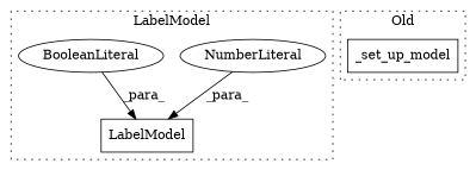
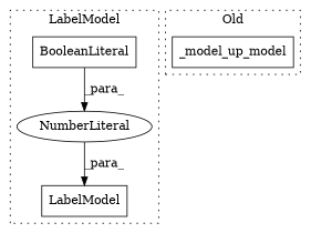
  digraph {
    node [a=32 shape=box]
    n1 [l="11,1" label=LabelModel s="9492,9510"]
    n2 [a=34 l=1 label=NumberLiteral s=9503 shape=ellipse]
-   n3 [a=9 l=5 label=BooleanLiteral s=9505 shape=ellipse]
-   n4 [l="14,1" label=_set_up_model s="9516,9531"]
+   n3 [a=9 l=5 label=BooleanLiteral s=9505]
+   n4 [l="14,1" label=_model_up_model s="9516,9531"]
    subgraph cluster_1 {
      label=LabelModel
      style=dotted
      n1
      n2
      n3
    }
    subgraph cluster_2 {
      label=Old
      style=dotted
      n4
    }
    n2 -> n1 [label=_para_]
-   n3 -> n1 [label=_para_]
+   n3 -> n2 [label=_para_]
  }
